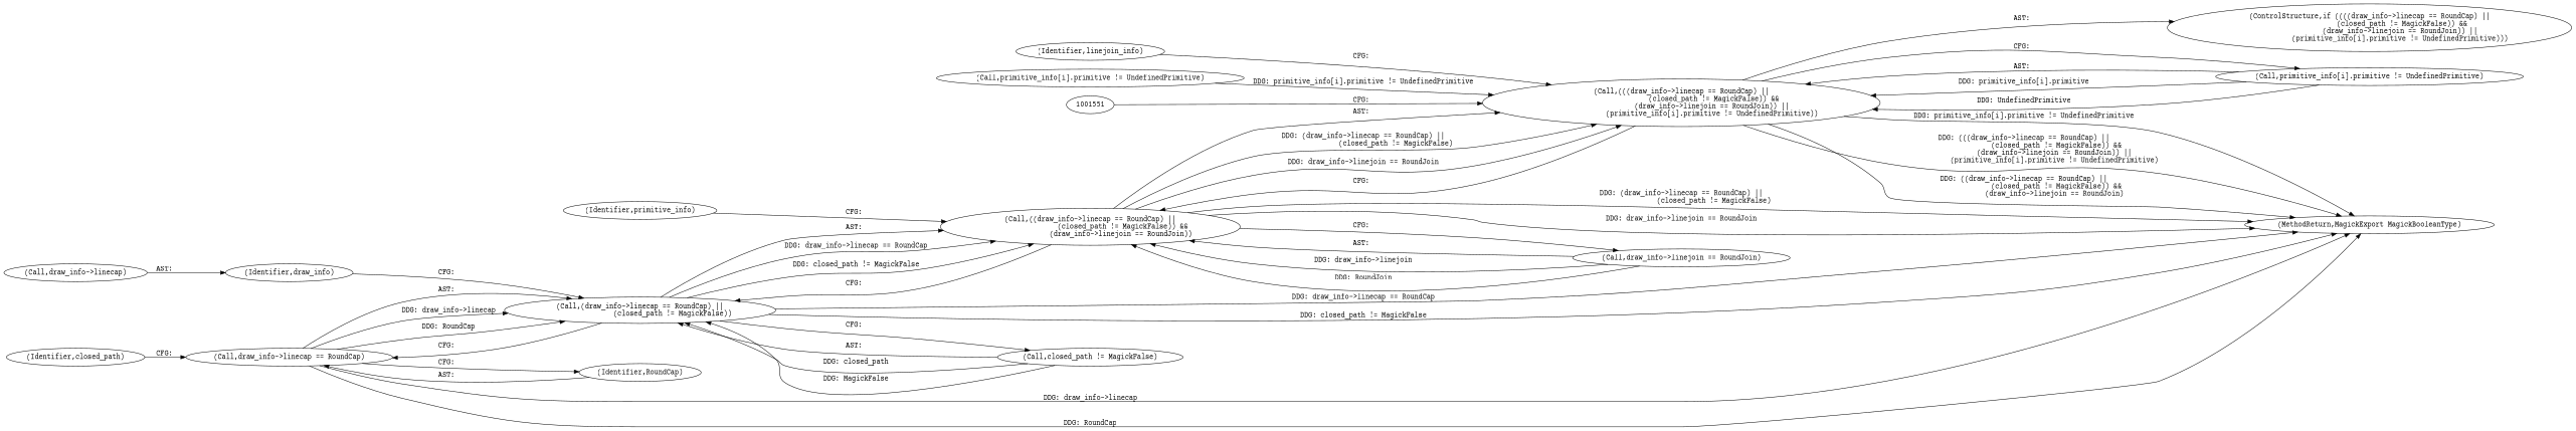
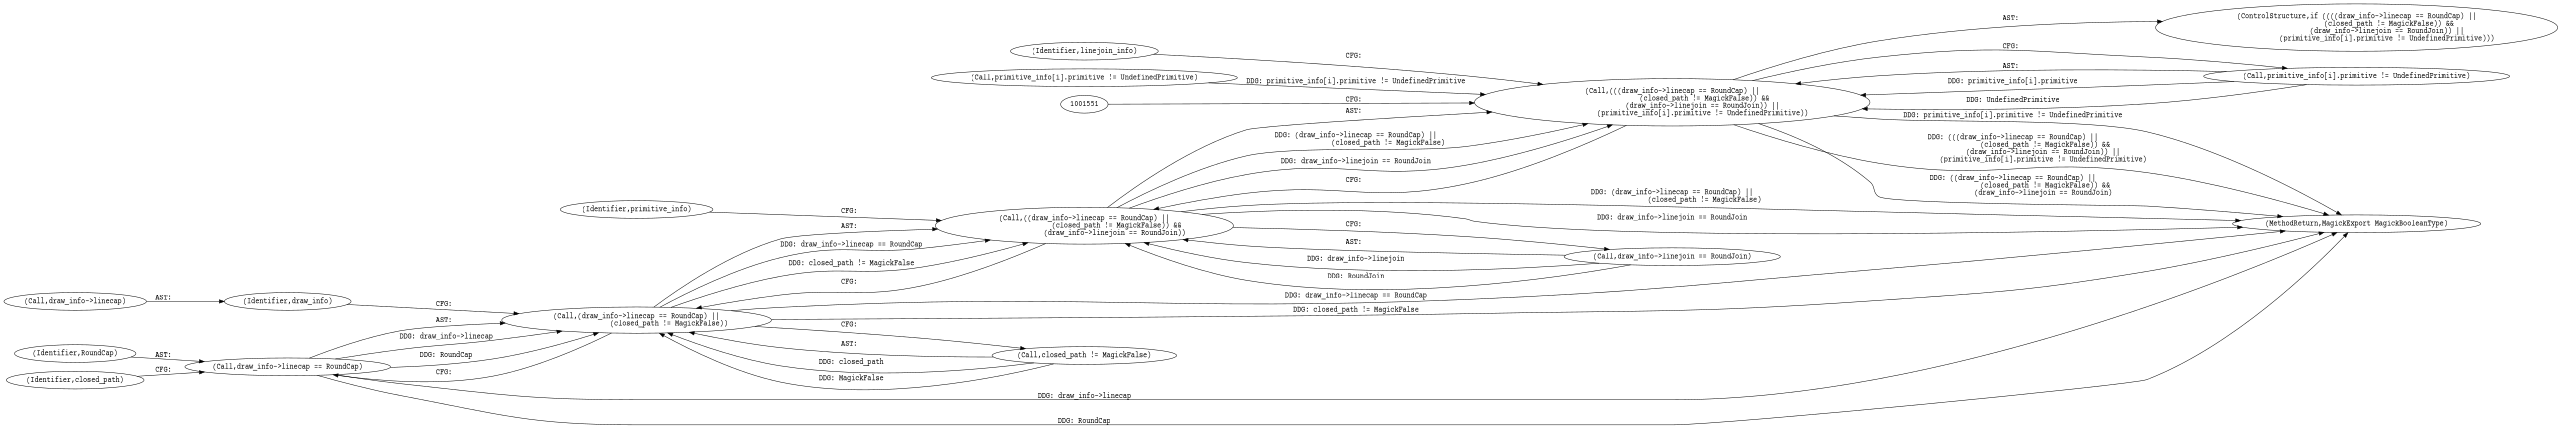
  digraph {
    fontname="Courier Prime"
    rankdir=LR
    node [fontname="Courier Prime"]
    edge [fontname="Courier Prime"]
    n1 [label="(Call,draw_info->linecap == RoundCap)"]
    n2 [label="(Call,(draw_info->linecap == RoundCap) ||\n                (closed_path != MagickFalse))"]
    n3 [label="(Identifier,RoundCap)"]
    n4 [label="(MethodReturn,MagickExport MagickBooleanType)"]
    n5 [label="(Call,((draw_info->linecap == RoundCap) ||\n                (closed_path != MagickFalse)) &&\n               (draw_info->linejoin == RoundJoin))"]
    n6 [label="(Call,closed_path != MagickFalse)"]
    n7 [label="(Call,(((draw_info->linecap == RoundCap) ||\n                (closed_path != MagickFalse)) &&\n               (draw_info->linejoin == RoundJoin)) ||\n               (primitive_info[i].primitive != UndefinedPrimitive))"]
    n8 [label="(Call,draw_info->linejoin == RoundJoin)"]
    n9 [label="(ControlStructure,if ((((draw_info->linecap == RoundCap) ||\n                (closed_path != MagickFalse)) &&\n               (draw_info->linejoin == RoundJoin)) ||\n               (primitive_info[i].primitive != UndefinedPrimitive)))"]
    n10 [label="(Call,primitive_info[i].primitive != UndefinedPrimitive)"]
    n11 [label="(Call,draw_info->linecap)"]
    n12 [label="(Identifier,draw_info)"]
    n13 [label="(Identifier,closed_path)"]
    n14 [label="(Identifier,linejoin_info)"]
    n15 [label="(Call,primitive_info[i].primitive != UndefinedPrimitive)"]
    n16 [label="(Identifier,primitive_info)"]
    1001551
    n1 -> n2 [label="AST: "]
    n1 -> n2 [label="DDG: draw_info->linecap"]
    n1 -> n2 [label="DDG: RoundCap"]
-   n1 -> n3 [label="CFG: "]
    n1 -> n4 [label="DDG: draw_info->linecap"]
    n1 -> n4 [label="DDG: RoundCap"]
    n2 -> n1 [label="CFG: "]
    n2 -> n4 [label="DDG: draw_info->linecap == RoundCap"]
    n2 -> n4 [label="DDG: closed_path != MagickFalse"]
    n2 -> n5 [label="AST: "]
    n2 -> n5 [label="DDG: draw_info->linecap == RoundCap"]
    n2 -> n5 [label="DDG: closed_path != MagickFalse"]
    n2 -> n6 [label="CFG: "]
    n3 -> n1 [label="AST: "]
    n5 -> n2 [label="CFG: "]
    n5 -> n4 [label="DDG: (draw_info->linecap == RoundCap) ||\n                (closed_path != MagickFalse)"]
    n5 -> n4 [label="DDG: draw_info->linejoin == RoundJoin"]
    n5 -> n7 [label="AST: "]
    n5 -> n7 [label="DDG: (draw_info->linecap == RoundCap) ||\n                (closed_path != MagickFalse)"]
    n5 -> n7 [label="DDG: draw_info->linejoin == RoundJoin"]
    n5 -> n8 [label="CFG: "]
    n6 -> n2 [label="AST: "]
    n6 -> n2 [label="DDG: closed_path"]
    n6 -> n2 [label="DDG: MagickFalse"]
    n7 -> n4 [label="DDG: primitive_info[i].primitive != UndefinedPrimitive"]
    n7 -> n4 [label="DDG: (((draw_info->linecap == RoundCap) ||\n                (closed_path != MagickFalse)) &&\n               (draw_info->linejoin == RoundJoin)) ||\n               (primitive_info[i].primitive != UndefinedPrimitive)"]
    n7 -> n4 [label="DDG: ((draw_info->linecap == RoundCap) ||\n                (closed_path != MagickFalse)) &&\n               (draw_info->linejoin == RoundJoin)"]
    n7 -> n5 [label="CFG: "]
    n7 -> n9 [label="AST: "]
    n7 -> n10 [label="CFG: "]
    n8 -> n5 [label="AST: "]
    n8 -> n5 [label="DDG: draw_info->linejoin"]
    n8 -> n5 [label="DDG: RoundJoin"]
    n10 -> n7 [label="AST: "]
    n10 -> n7 [label="DDG: primitive_info[i].primitive"]
    n10 -> n7 [label="DDG: UndefinedPrimitive"]
    n11 -> n12 [label="AST: "]
    n12 -> n2 [label="CFG: "]
    n13 -> n1 [label="CFG: "]
    n14 -> n7 [label="CFG: "]
    n15 -> n7 [label="DDG: primitive_info[i].primitive != UndefinedPrimitive"]
    n16 -> n5 [label="CFG: "]
    1001551 -> n7 [label="CFG: "]
  }
